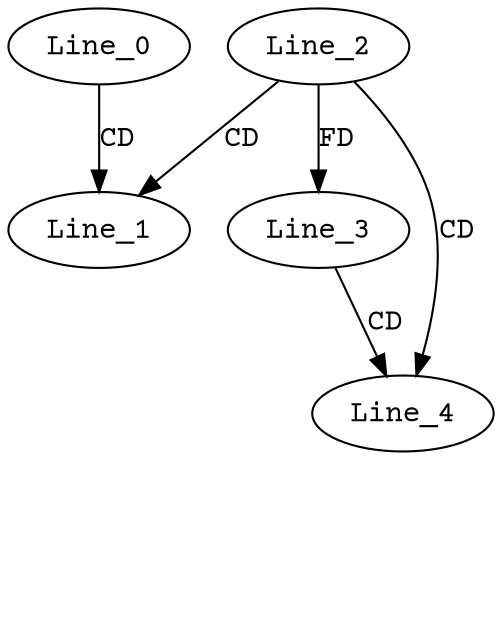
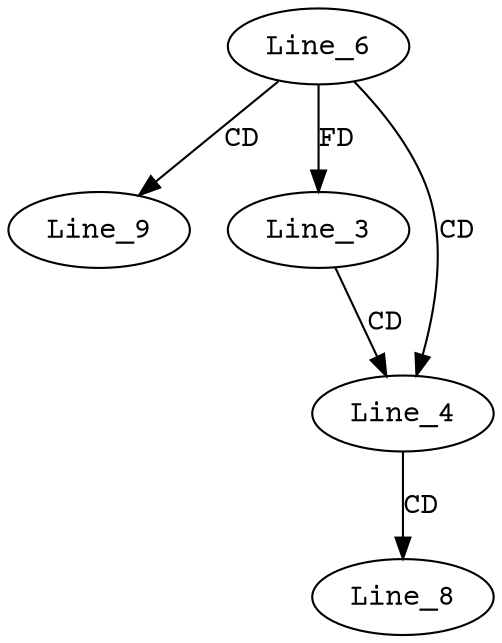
  digraph {
    fontname="Courier Prime"
    node [fontname="Courier Prime"]
    edge [fontname="Courier Prime"]
-   Line_0
-   Line_1
-   Line_2
+   Line_1 [label=Line_9]
+   Line_2 [label=Line_6]
    Line_3
    Line_4
-   Line_0 -> Line_1 [label=CD]
+   Line_8
    Line_2 -> Line_1 [label=CD]
    Line_2 -> Line_3 [label=FD]
    Line_2 -> Line_4 [label=CD]
    Line_3 -> Line_4 [label=CD]
+   Line_4 -> Line_8 [label=CD]
  }
